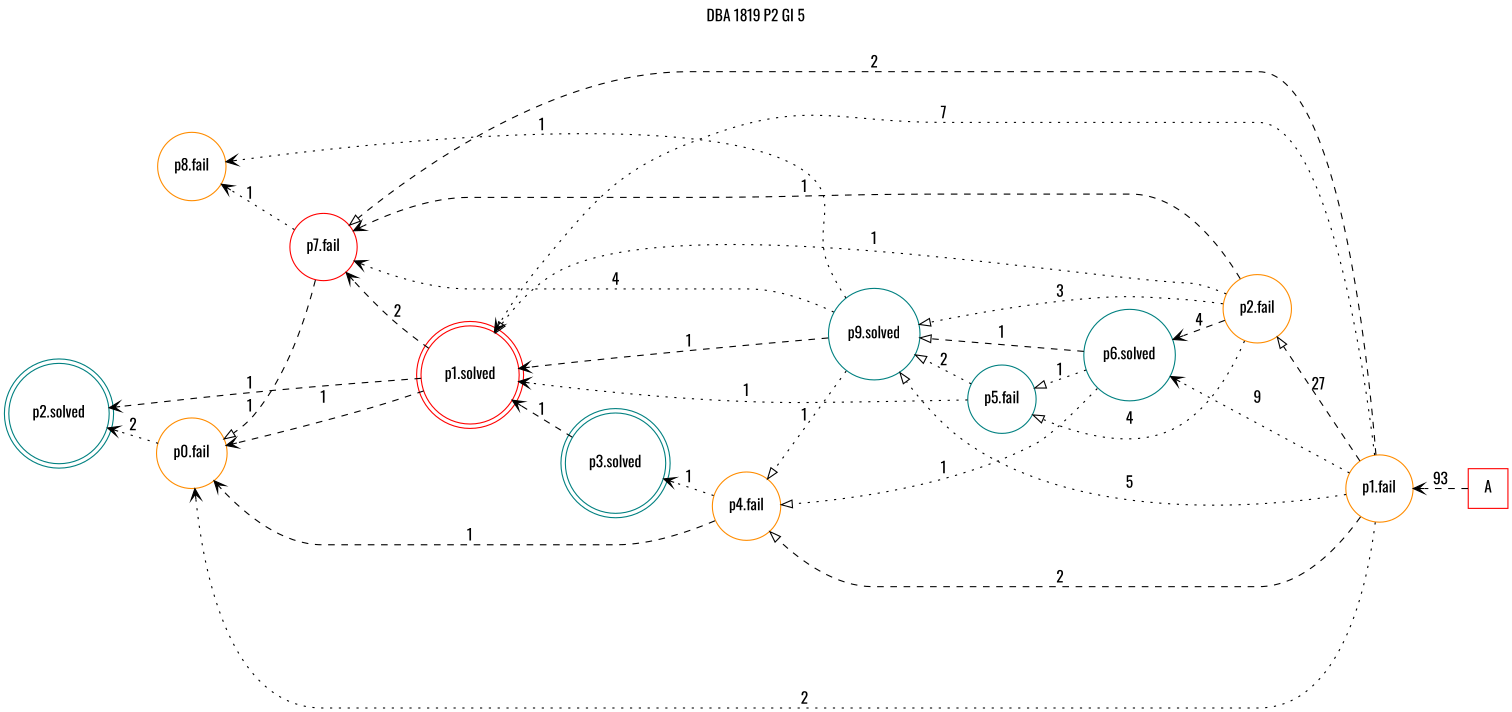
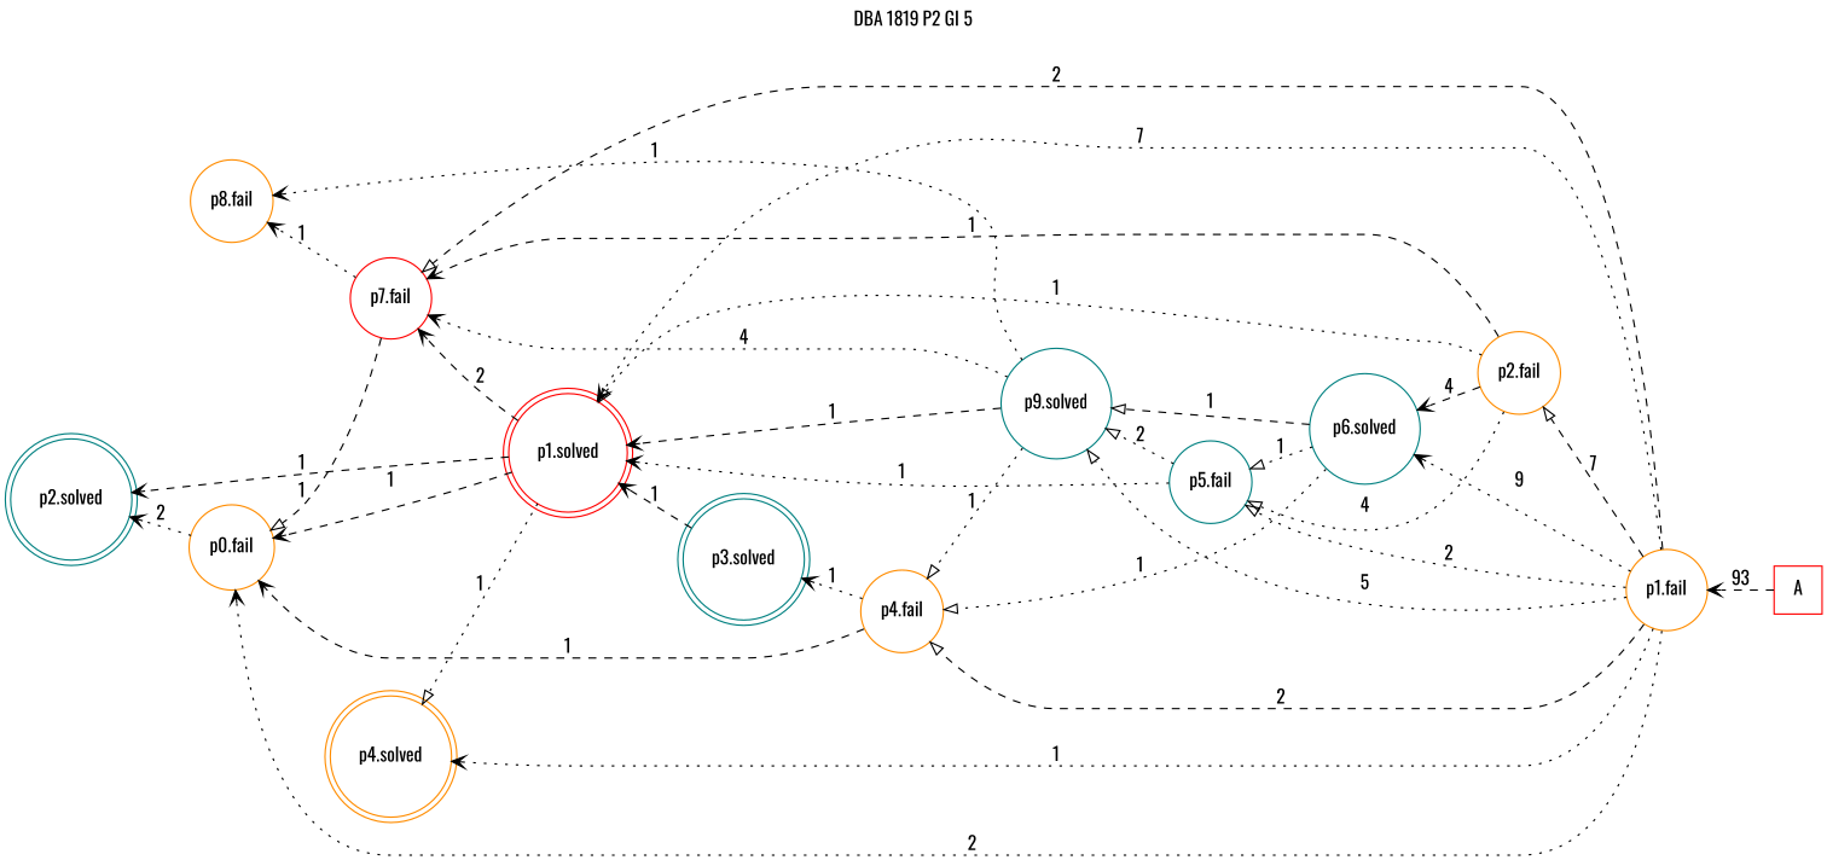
  digraph {
    fontname=Oswald
    label=" DBA 1819 P2 GI 5 "
    labelloc=tl
    rankdir=RL
    node [color=darkorange fontname=Oswald shape=circle]
    edge [arrowhead=vee fontname=Oswald style=dotted]
    n1 [color=red label=A shape=square]
    n2 [label="p1.fail"]
    n3 [label="p2.fail"]
    n4 [color=teal label="p6.solved"]
    n5 [color=teal label="p5.fail"]
    n6 [color=teal label="p9.solved"]
    n7 [color=red label="p7.fail"]
    n8 [label="p0.fail"]
    n9 [label="p4.fail"]
    n10 [color=red label="p1.solved" shape=doublecircle]
+   n11 [label="p4.solved" shape=doublecircle]
    n12 [label="p8.fail"]
    n13 [color=teal label="p2.solved" shape=doublecircle]
    n14 [color=teal label="p3.solved" shape=doublecircle]
    n1 -> n2 [label=93 style=dashed]
-   n2 -> n3 [arrowhead=onormal label=27 style=dashed]
+   n2 -> n3 [arrowhead=onormal label=7 style=dashed]
    n2 -> n4 [label=9]
+   n2 -> n5 [arrowhead=onormal label=2]
    n2 -> n6 [arrowhead=onormal label=5]
    n2 -> n7 [arrowhead=onormal label=2 style=dashed]
    n2 -> n8 [label=2]
    n2 -> n9 [arrowhead=onormal label=2 style=dashed]
    n2 -> n10 [label=7]
+   n2 -> n11 [label=1]
    n3 -> n4 [label=4 style=dashed]
    n3 -> n5 [arrowhead=onormal label=4]
-   n3 -> n6 [arrowhead=onormal label=3]
    n3 -> n7 [label=1 style=dashed]
    n3 -> n10 [arrowhead=onormal label=1]
    n4 -> n5 [arrowhead=onormal label=1]
    n4 -> n6 [arrowhead=onormal label=1 style=dashed]
    n4 -> n9 [arrowhead=onormal label=1]
    n5 -> n6 [arrowhead=onormal label=2]
    n5 -> n10 [label=1]
    n6 -> n7 [label=4]
    n6 -> n9 [arrowhead=onormal label=1]
    n6 -> n10 [label=1 style=dashed]
    n6 -> n12 [label=1]
    n7 -> n8 [arrowhead=onormal label=1 style=dashed]
    n7 -> n12 [label=1]
    n8 -> n13 [label=2]
    n9 -> n8 [label=1 style=dashed]
    n9 -> n14 [label=1]
    n10 -> n7 [label=2 style=dashed]
    n10 -> n8 [label=1 style=dashed]
+   n10 -> n11 [arrowhead=onormal label=1]
    n10 -> n13 [label=1 style=dashed]
    n14 -> n10 [label=1 style=dashed]
  }
